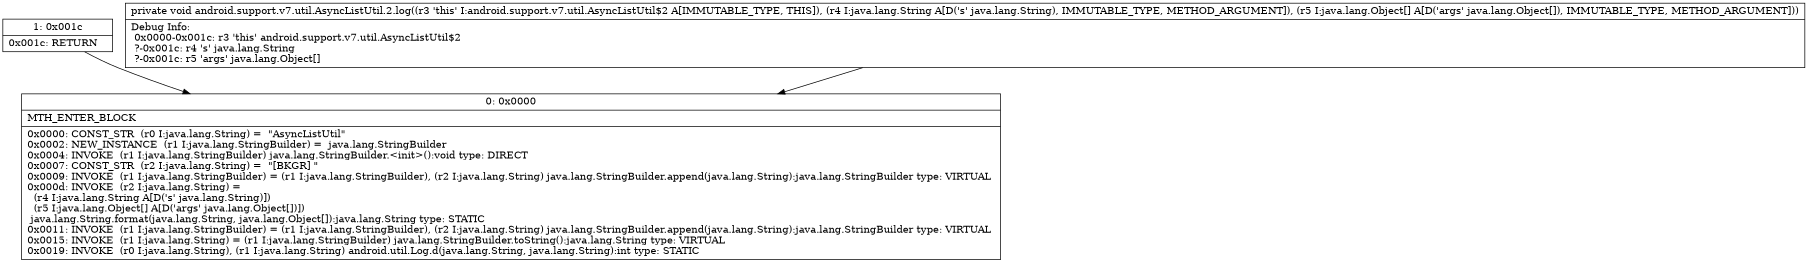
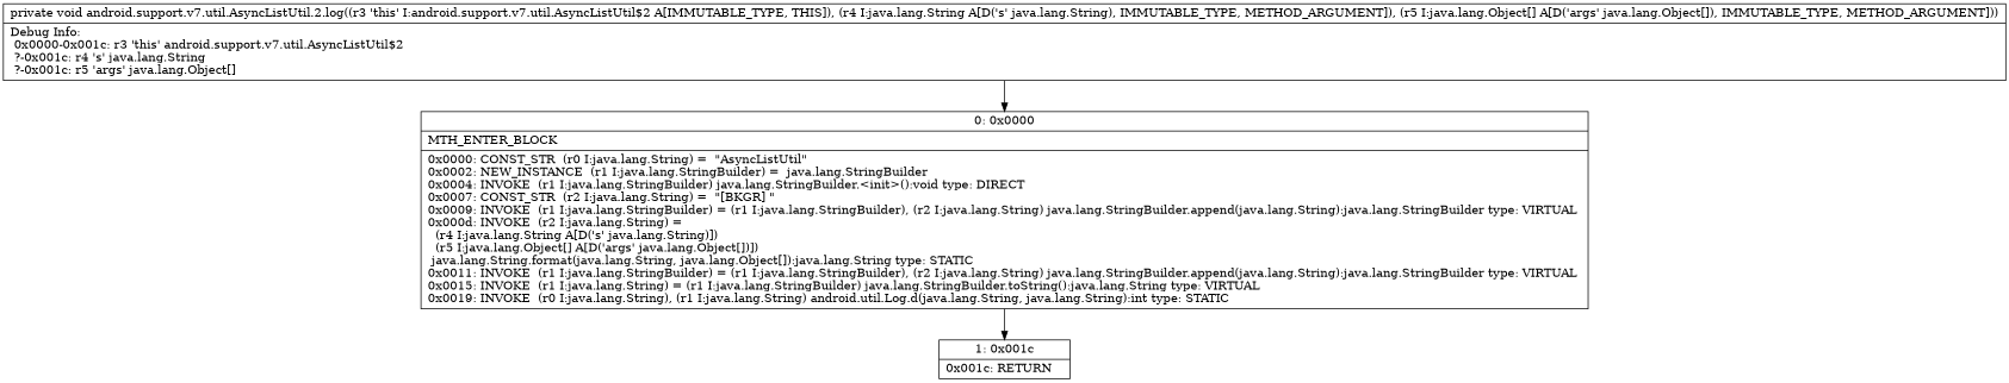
  digraph {
    node [shape=record]
    n1 [label="{0\:\ 0x0000|MTH_ENTER_BLOCK\l|0x0000: CONST_STR  (r0 I:java.lang.String) =  \"AsyncListUtil\" \l0x0002: NEW_INSTANCE  (r1 I:java.lang.StringBuilder) =  java.lang.StringBuilder \l0x0004: INVOKE  (r1 I:java.lang.StringBuilder) java.lang.StringBuilder.\<init\>():void type: DIRECT \l0x0007: CONST_STR  (r2 I:java.lang.String) =  \"[BKGR] \" \l0x0009: INVOKE  (r1 I:java.lang.StringBuilder) = (r1 I:java.lang.StringBuilder), (r2 I:java.lang.String) java.lang.StringBuilder.append(java.lang.String):java.lang.StringBuilder type: VIRTUAL \l0x000d: INVOKE  (r2 I:java.lang.String) = \l  (r4 I:java.lang.String A[D('s' java.lang.String)])\l  (r5 I:java.lang.Object[] A[D('args' java.lang.Object[])])\l java.lang.String.format(java.lang.String, java.lang.Object[]):java.lang.String type: STATIC \l0x0011: INVOKE  (r1 I:java.lang.StringBuilder) = (r1 I:java.lang.StringBuilder), (r2 I:java.lang.String) java.lang.StringBuilder.append(java.lang.String):java.lang.StringBuilder type: VIRTUAL \l0x0015: INVOKE  (r1 I:java.lang.String) = (r1 I:java.lang.StringBuilder) java.lang.StringBuilder.toString():java.lang.String type: VIRTUAL \l0x0019: INVOKE  (r0 I:java.lang.String), (r1 I:java.lang.String) android.util.Log.d(java.lang.String, java.lang.String):int type: STATIC \l}"]
    n2 [label="{1\:\ 0x001c|0x001c: RETURN   \l}"]
    n3 [label="{private void android.support.v7.util.AsyncListUtil.2.log((r3 'this' I:android.support.v7.util.AsyncListUtil$2 A[IMMUTABLE_TYPE, THIS]), (r4 I:java.lang.String A[D('s' java.lang.String), IMMUTABLE_TYPE, METHOD_ARGUMENT]), (r5 I:java.lang.Object[] A[D('args' java.lang.Object[]), IMMUTABLE_TYPE, METHOD_ARGUMENT]))  | Debug Info:\l  0x0000\-0x001c: r3 'this' android.support.v7.util.AsyncListUtil$2\l  ?\-0x001c: r4 's' java.lang.String\l  ?\-0x001c: r5 'args' java.lang.Object[]\l}"]
-   n2 -> n1
+   n1 -> n2
    n3 -> n1
  }
